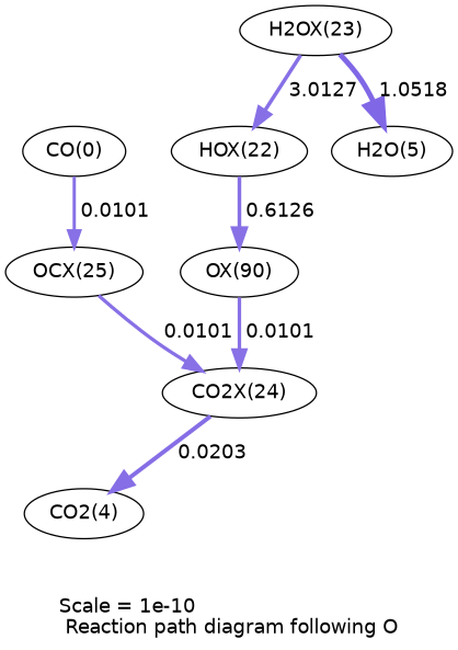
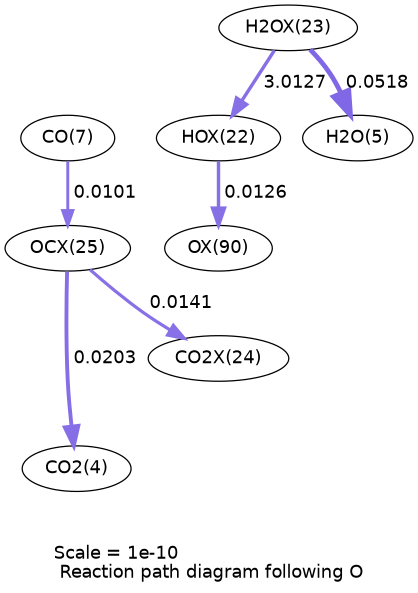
  digraph {
    fontname=Helvetica
    label="Scale = 1e-10\l Reaction path diagram following O"
    node [fontname=Helvetica]
    edge [arrowsize=1.35 color="0.7, 0.513, 0.9" fontname=Helvetica penwidth=2.7]
    n1 [label="HOX(22)"]
    n2 [label="OX(90)"]
    n3 [label="CO2X(24)"]
    n4 [label="CO2(4)"]
    n5 [label="H2OX(23)"]
    n6 [label="H2O(5)"]
-   n7 [label="CO(0)"]
+   n7 [label="CO(7)"]
    n8 [label="OCX(25)"]
-   n1 -> n2 [label=" 0.6126"]
-   n2 -> n3 [arrowsize=1.27 color="0.7, 0.51, 0.9" label=" 0.0101" penwidth=2.53]
-   n3 -> n4 [arrowsize=1.53 color="0.7, 0.52, 0.9" label=" 0.0203" penwidth=3.06]
+   n1 -> n2 [label=" 0.0126"]
+   n8 -> n4 [arrowsize=1.53 color="0.7, 0.52, 0.9" label=" 0.0203" penwidth=3.06]
    n5 -> n1 [label=" 3.0127"]
-   n5 -> n6 [arrowsize=1.88 color="0.7, 0.552, 0.9" label=" 1.0518" penwidth=3.77]
+   n5 -> n6 [arrowsize=1.88 color="0.7, 0.552, 0.9" label=" 0.0518" penwidth=3.77]
    n7 -> n8 [arrowsize=1.16 color="0.7, 0.508, 0.9" label=" 0.0101" penwidth=2.32]
-   n8 -> n3 [arrowsize=1.27 color="0.7, 0.51, 0.9" label=" 0.0101" penwidth=2.53]
+   n8 -> n3 [arrowsize=1.27 color="0.7, 0.51, 0.9" label=" 0.0141" penwidth=2.53]
  }
